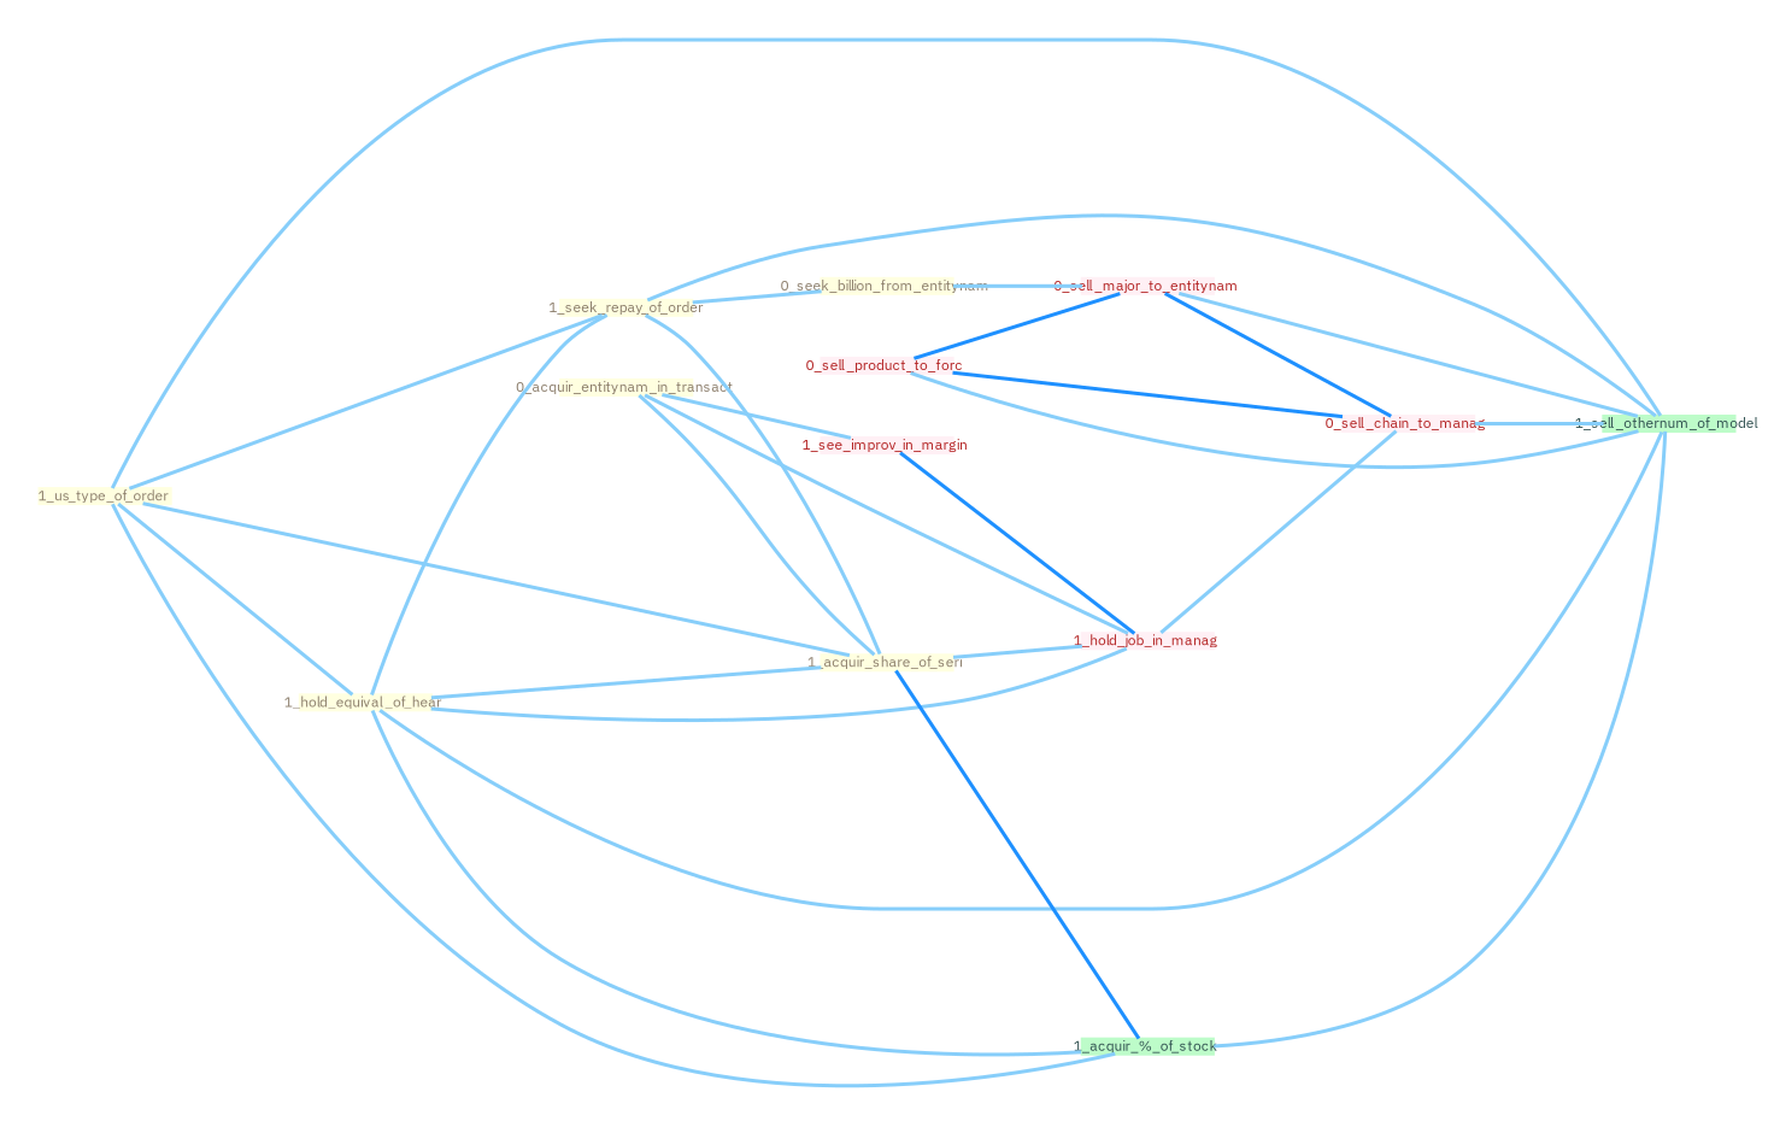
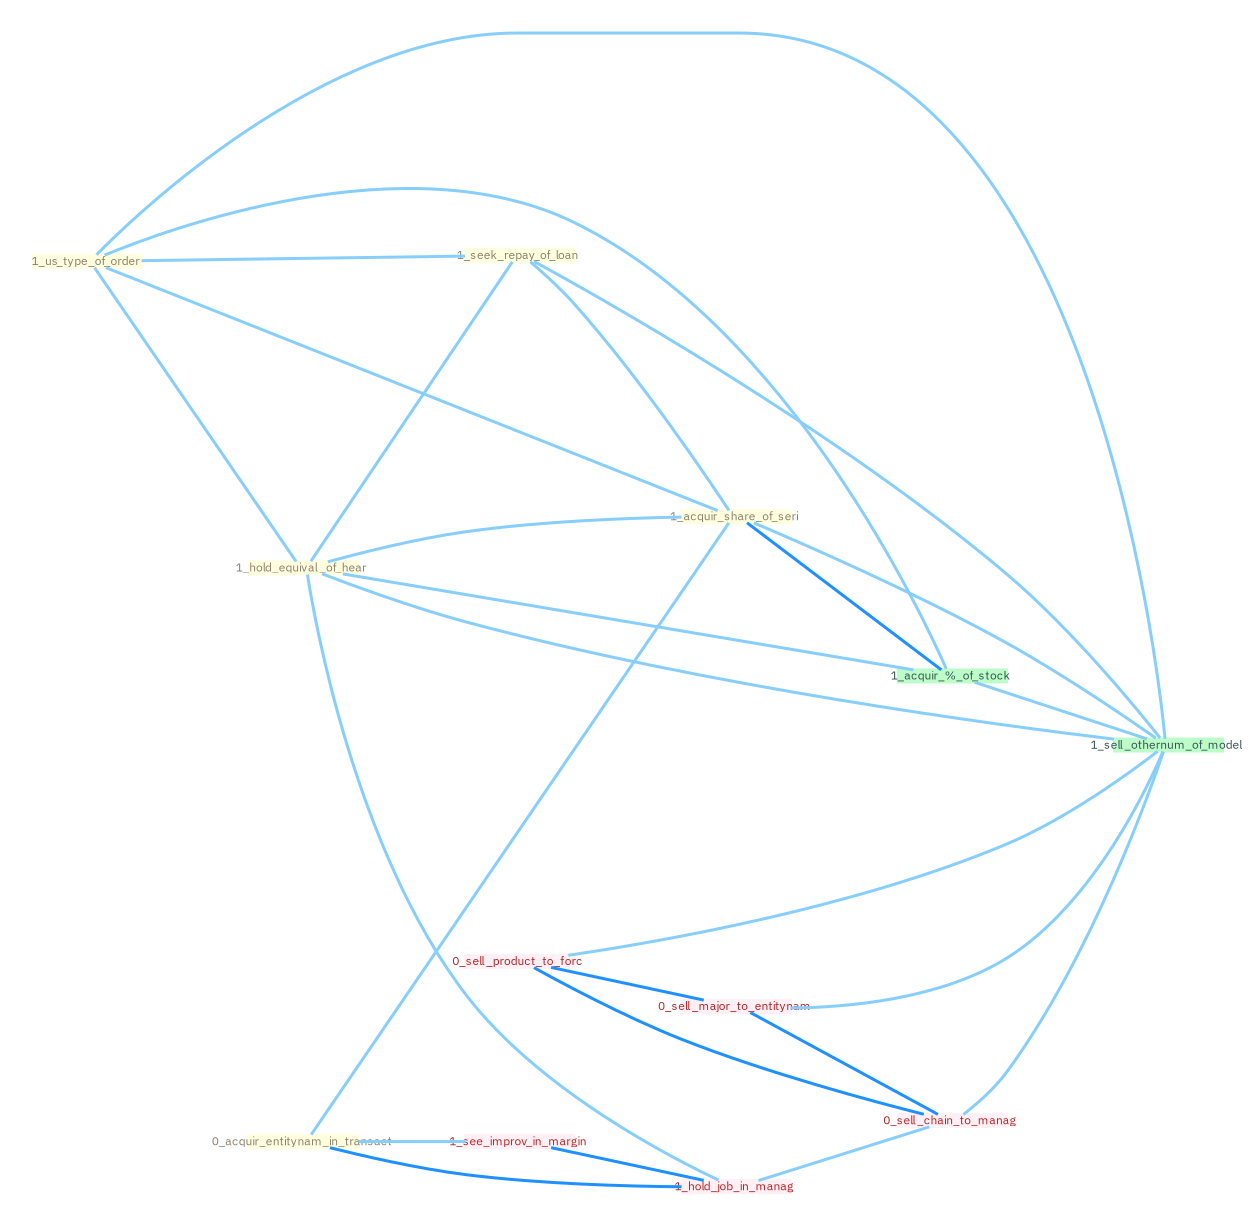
  graph {
    fontname="IBM Plex Sans"
    rankdir=LR
    node [color="#ffffe0" fixedsize=true fontcolor="#8b7d6b" fontname="IBM Plex Sans" fontsize=4 shape=polygon style=filled]
    edge [color="#87cefa" fontname="IBM Plex Sans" w=1]
    "1_us_type_of_order " [height=.06 width=.5]
    "0_acquir_entitynam_in_transact " [height=.06 width=.5]
    "1_hold_equival_of_hear " [height=.06 width=.5]
-   "1_seek_repay_of_loan " [height=.06 width=.5 label="1_seek_repay_of_order"]
-   "0_seek_billion_from_entitynam " [height=.06 width=.5]
+   "1_seek_repay_of_loan " [height=.06 width=.5]
    "1_acquir_share_of_seri " [height=.06 width=.5]
    "1_see_improv_in_margin " [color="#fff0f5" fontcolor="#b22222" height=.06 width=.5]
    "1_hold_job_in_manag " [color="#fff0f5" fontcolor="#b22222" height=.06 width=.5]
    "0_sell_product_to_forc " [color="#fff0f5" fontcolor="#b22222" height=.06 width=.5]
    "0_sell_major_to_entitynam " [color="#fff0f5" fontcolor="#b22222" height=.06 width=.5]
    "0_sell_chain_to_manag " [color="#fff0f5" fontcolor="#b22222" height=.06 width=.5]
    "1_acquir_%_of_stock " [color="#BDFCC9" fontcolor="#2f4f4f" height=.06 width=.5]
    "1_sell_othernum_of_model " [color="#BDFCC9" fontcolor="#2f4f4f" height=.06 width=.5]
    subgraph sub_1 {
      "1_us_type_of_order "
      "0_acquir_entitynam_in_transact "
      "1_hold_equival_of_hear "
      "1_seek_repay_of_loan "
-     "0_seek_billion_from_entitynam "
      "1_acquir_share_of_seri "
    }
    subgraph sub_2 {
      "1_see_improv_in_margin "
      "1_hold_job_in_manag "
      "0_sell_product_to_forc "
      "0_sell_major_to_entitynam "
      "0_sell_chain_to_manag "
    }
    "1_us_type_of_order " -- "1_hold_equival_of_hear "
    "1_us_type_of_order " -- "1_seek_repay_of_loan "
    "1_us_type_of_order " -- "1_acquir_share_of_seri "
    "1_us_type_of_order " -- "1_acquir_%_of_stock "
    "1_us_type_of_order " -- "1_sell_othernum_of_model "
    "0_acquir_entitynam_in_transact " -- "1_acquir_share_of_seri "
    "0_acquir_entitynam_in_transact " -- "1_see_improv_in_margin "
-   "0_acquir_entitynam_in_transact " -- "1_hold_job_in_manag "
+   "0_acquir_entitynam_in_transact " -- "1_hold_job_in_manag " [color="#1e90ff"]
    "1_hold_equival_of_hear " -- "1_seek_repay_of_loan "
    "1_hold_equival_of_hear " -- "1_acquir_share_of_seri "
    "1_hold_equival_of_hear " -- "1_hold_job_in_manag "
    "1_hold_equival_of_hear " -- "1_acquir_%_of_stock "
    "1_hold_equival_of_hear " -- "1_sell_othernum_of_model "
-   "1_seek_repay_of_loan " -- "0_seek_billion_from_entitynam "
    "1_seek_repay_of_loan " -- "1_acquir_share_of_seri "
    "1_seek_repay_of_loan " -- "1_sell_othernum_of_model "
-   "0_seek_billion_from_entitynam " -- "0_sell_major_to_entitynam "
    "1_acquir_share_of_seri " -- "1_acquir_%_of_stock " [color="#1e90ff" w=2]
-   "1_acquir_share_of_seri " -- "1_hold_job_in_manag "
+   "1_acquir_share_of_seri " -- "1_sell_othernum_of_model "
    "1_see_improv_in_margin " -- "1_hold_job_in_manag " [color="#1e90ff"]
    "1_hold_job_in_manag " -- "0_sell_chain_to_manag "
    "0_sell_product_to_forc " -- "0_sell_major_to_entitynam " [color="#1e90ff" w=2]
    "0_sell_product_to_forc " -- "0_sell_chain_to_manag " [color="#1e90ff" w=2]
    "0_sell_product_to_forc " -- "1_sell_othernum_of_model "
    "0_sell_major_to_entitynam " -- "0_sell_chain_to_manag " [color="#1e90ff" w=2]
    "0_sell_major_to_entitynam " -- "1_sell_othernum_of_model "
    "0_sell_chain_to_manag " -- "1_sell_othernum_of_model "
    "1_acquir_%_of_stock " -- "1_sell_othernum_of_model "
  }
